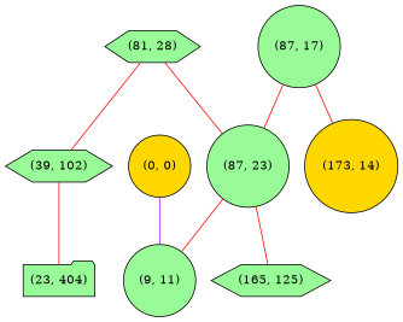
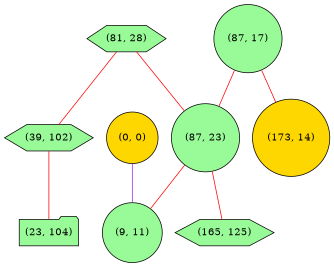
  graph {
    node [fillcolor=palegreen shape=circle style=filled]
    edge [color=red weight=1]
    "(0, 0)" [fillcolor=gold]
    "(9, 11)"
    "(81, 28)" [shape=hexagon]
    "(39, 102)" [shape=hexagon]
    "(87, 23)"
-   "(23, 104)" [shape=folder label="(23, 404)"]
+   "(23, 104)" [shape=folder]
    n7 [label="(165, 125)" shape=hexagon]
    "(87, 17)"
    "(173, 14)" [fillcolor=gold]
    "(0, 0)" -- "(9, 11)" [color=purple weight=4]
    "(81, 28)" -- "(39, 102)"
    "(81, 28)" -- "(87, 23)"
    "(39, 102)" -- "(23, 104)"
    "(87, 23)" -- "(9, 11)"
    "(87, 23)" -- n7
    "(87, 17)" -- "(87, 23)"
    "(87, 17)" -- "(173, 14)"
  }
